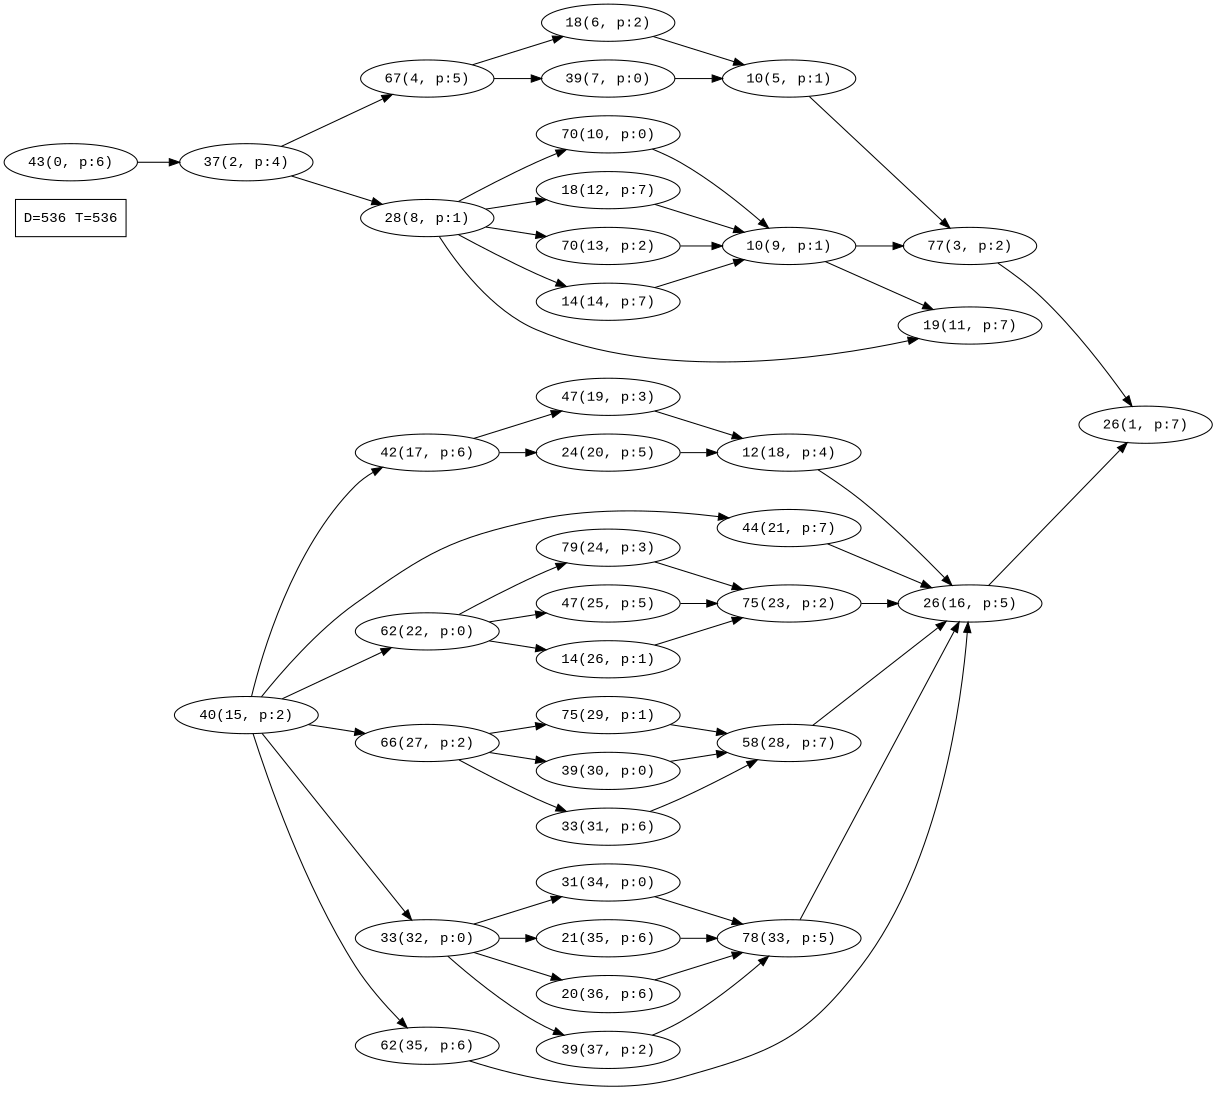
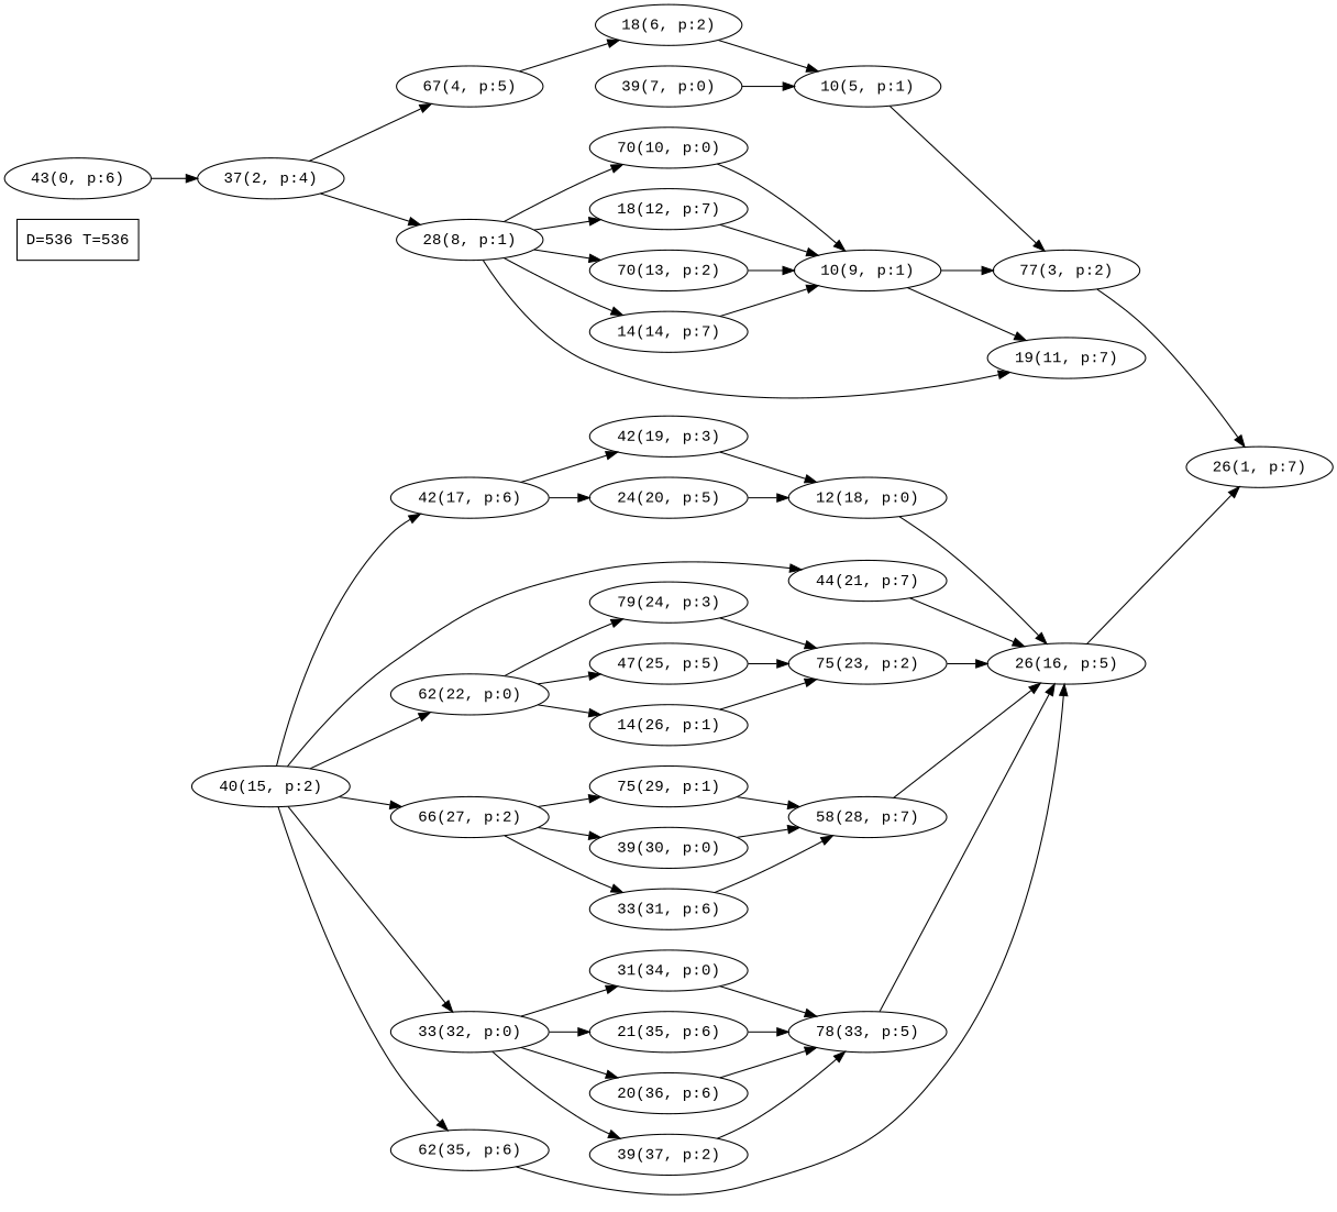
  digraph {
    fontname="Liberation Mono"
    rankdir=LR
    node [fontname="Liberation Mono"]
    edge [fontname="Liberation Mono"]
    n1 [label="D=536 T=536" shape=box]
    n2 [label="43(0, p:6)"]
    n3 [label="37(2, p:4)"]
    n4 [label="67(4, p:5)"]
    n5 [label="28(8, p:1)"]
    n6 [label="40(15, p:2)"]
    n7 [label="42(17, p:6)"]
    n8 [label="44(21, p:7)"]
    n9 [label="62(22, p:0)"]
    n10 [label="66(27, p:2)"]
    n11 [label="33(32, p:0)"]
    n12 [label="62(35, p:6)"]
    n13 [label="26(1, p:7)"]
    n14 [label="18(6, p:2)"]
    n15 [label="39(7, p:0)"]
    n16 [label="70(10, p:0)"]
    n17 [label="19(11, p:7)"]
    n18 [label="18(12, p:7)"]
    n19 [label="70(13, p:2)"]
    n20 [label="14(14, p:7)"]
    n21 [label="77(3, p:2)"]
    n22 [label="10(5, p:1)"]
    n23 [label="10(9, p:1)"]
-   n24 [label="47(19, p:3)"]
+   n24 [label="42(19, p:3)"]
    n25 [label="24(20, p:5)"]
    n26 [label="26(16, p:5)"]
    n27 [label="79(24, p:3)"]
    n28 [label="47(25, p:5)"]
    n29 [label="14(26, p:1)"]
    n30 [label="75(29, p:1)"]
    n31 [label="39(30, p:0)"]
    n32 [label="33(31, p:6)"]
    n33 [label="31(34, p:0)"]
    n34 [label="21(35, p:6)"]
    n35 [label="20(36, p:6)"]
    n36 [label="39(37, p:2)"]
-   n37 [label="12(18, p:4)"]
+   n37 [label="12(18, p:0)"]
    n38 [label="75(23, p:2)"]
    n39 [label="58(28, p:7)"]
    n40 [label="78(33, p:5)"]
    n2 -> n3
    n3 -> n4
    n3 -> n5
    n4 -> n14
-   n4 -> n15
    n5 -> n16
    n5 -> n17
    n5 -> n18
    n5 -> n19
    n5 -> n20
    n6 -> n7
    n6 -> n8
    n6 -> n9
    n6 -> n10
    n6 -> n11
    n6 -> n12
    n7 -> n24
    n7 -> n25
    n8 -> n26
    n9 -> n27
    n9 -> n28
    n9 -> n29
    n10 -> n30
    n10 -> n31
    n10 -> n32
    n11 -> n33
    n11 -> n34
    n11 -> n35
    n11 -> n36
    n12 -> n26
    n14 -> n22
    n15 -> n22
    n16 -> n23
    n18 -> n23
    n19 -> n23
    n20 -> n23
    n21 -> n13
    n22 -> n21
    n23 -> n17
    n23 -> n21
    n24 -> n37
    n25 -> n37
    n26 -> n13
    n27 -> n38
    n28 -> n38
    n29 -> n38
    n30 -> n39
    n31 -> n39
    n32 -> n39
    n33 -> n40
    n34 -> n40
    n35 -> n40
    n36 -> n40
    n37 -> n26
    n38 -> n26
    n39 -> n26
    n40 -> n26
  }
